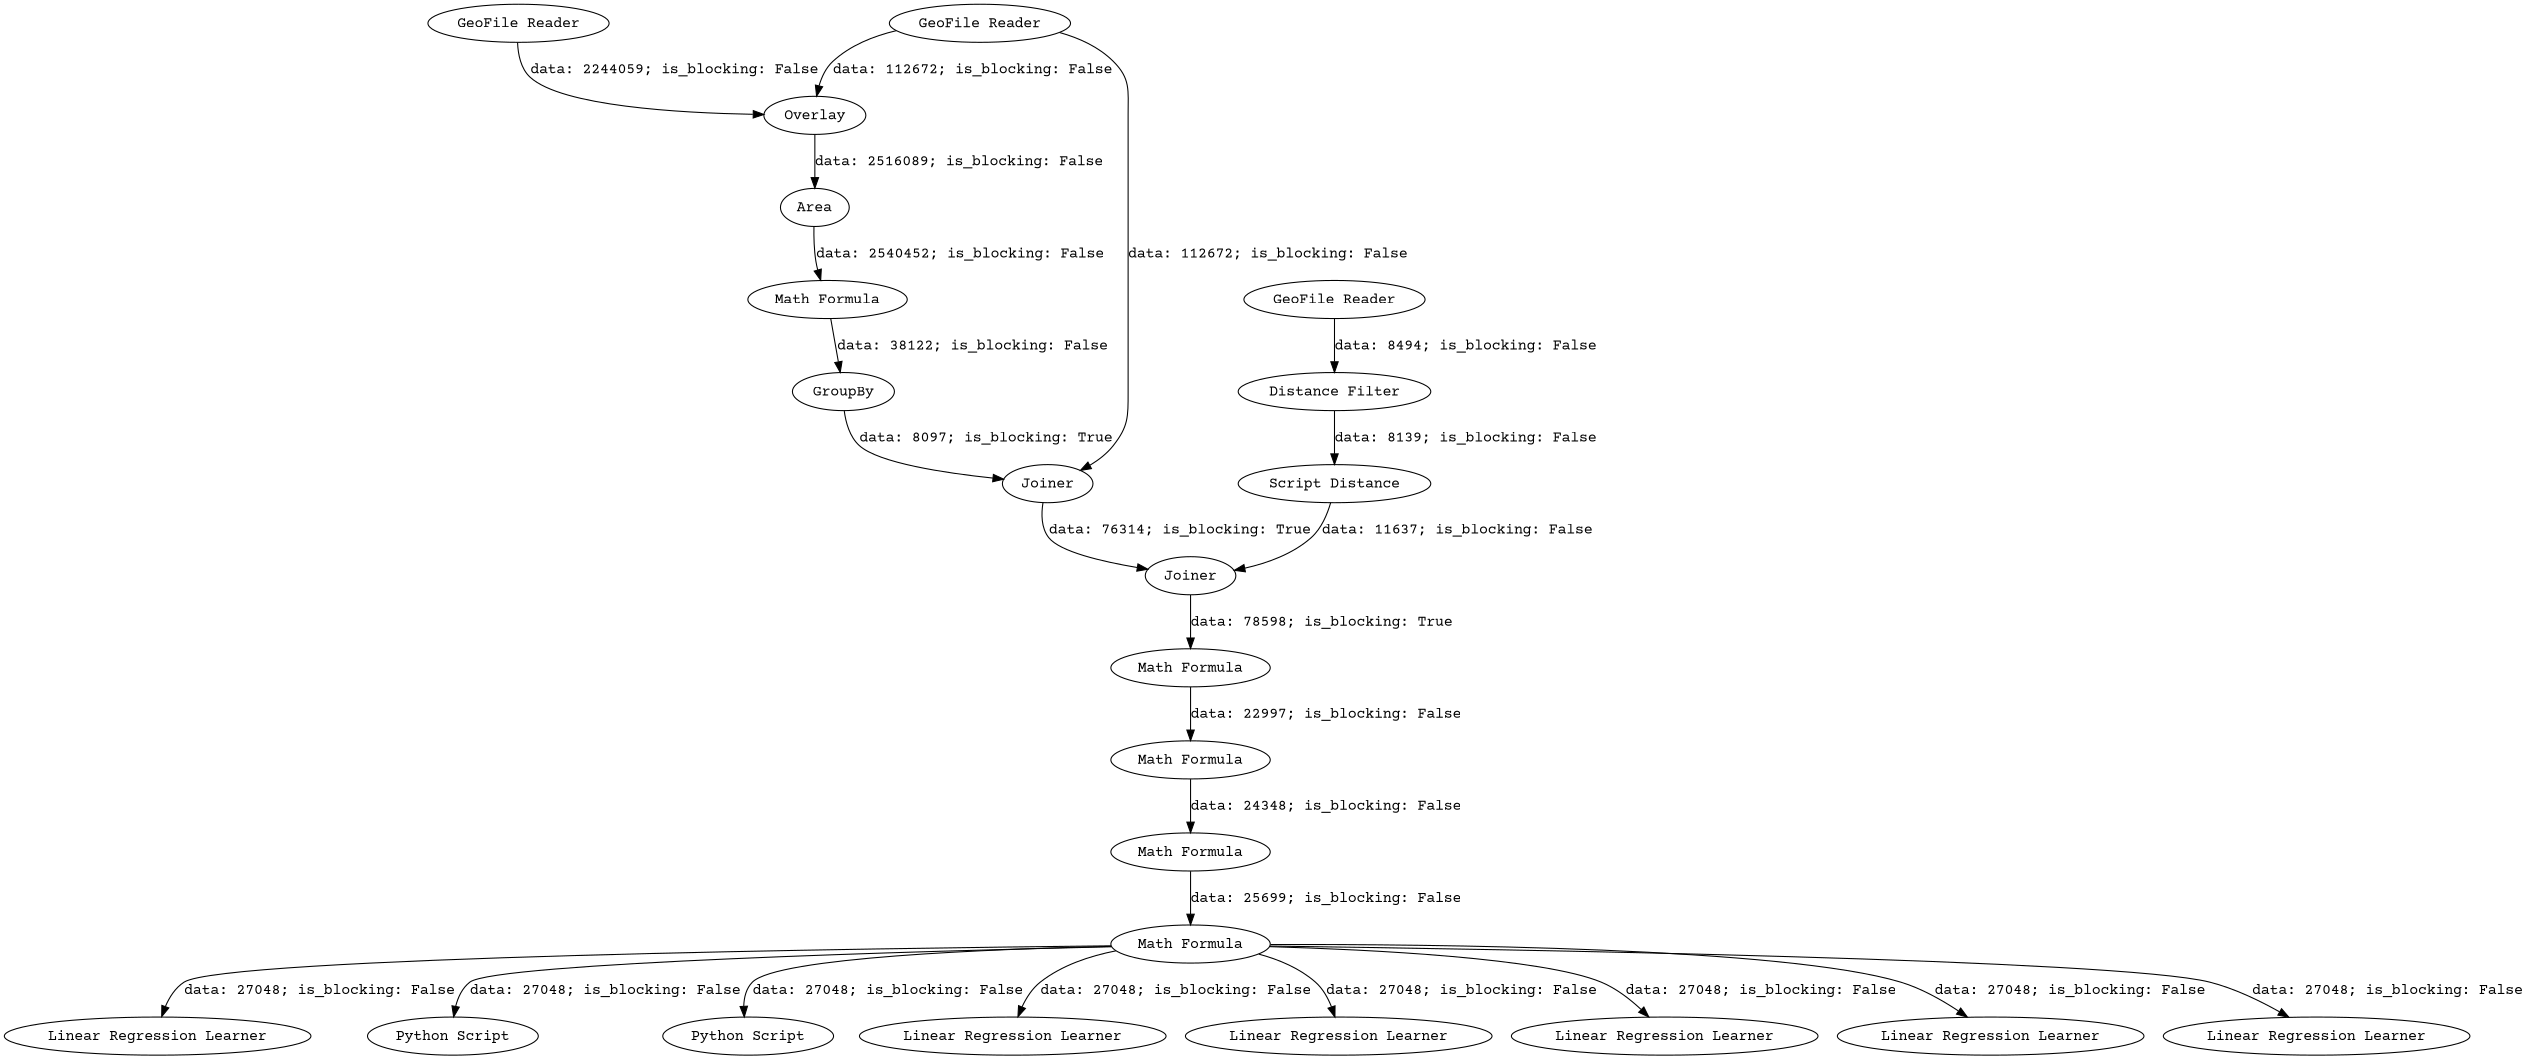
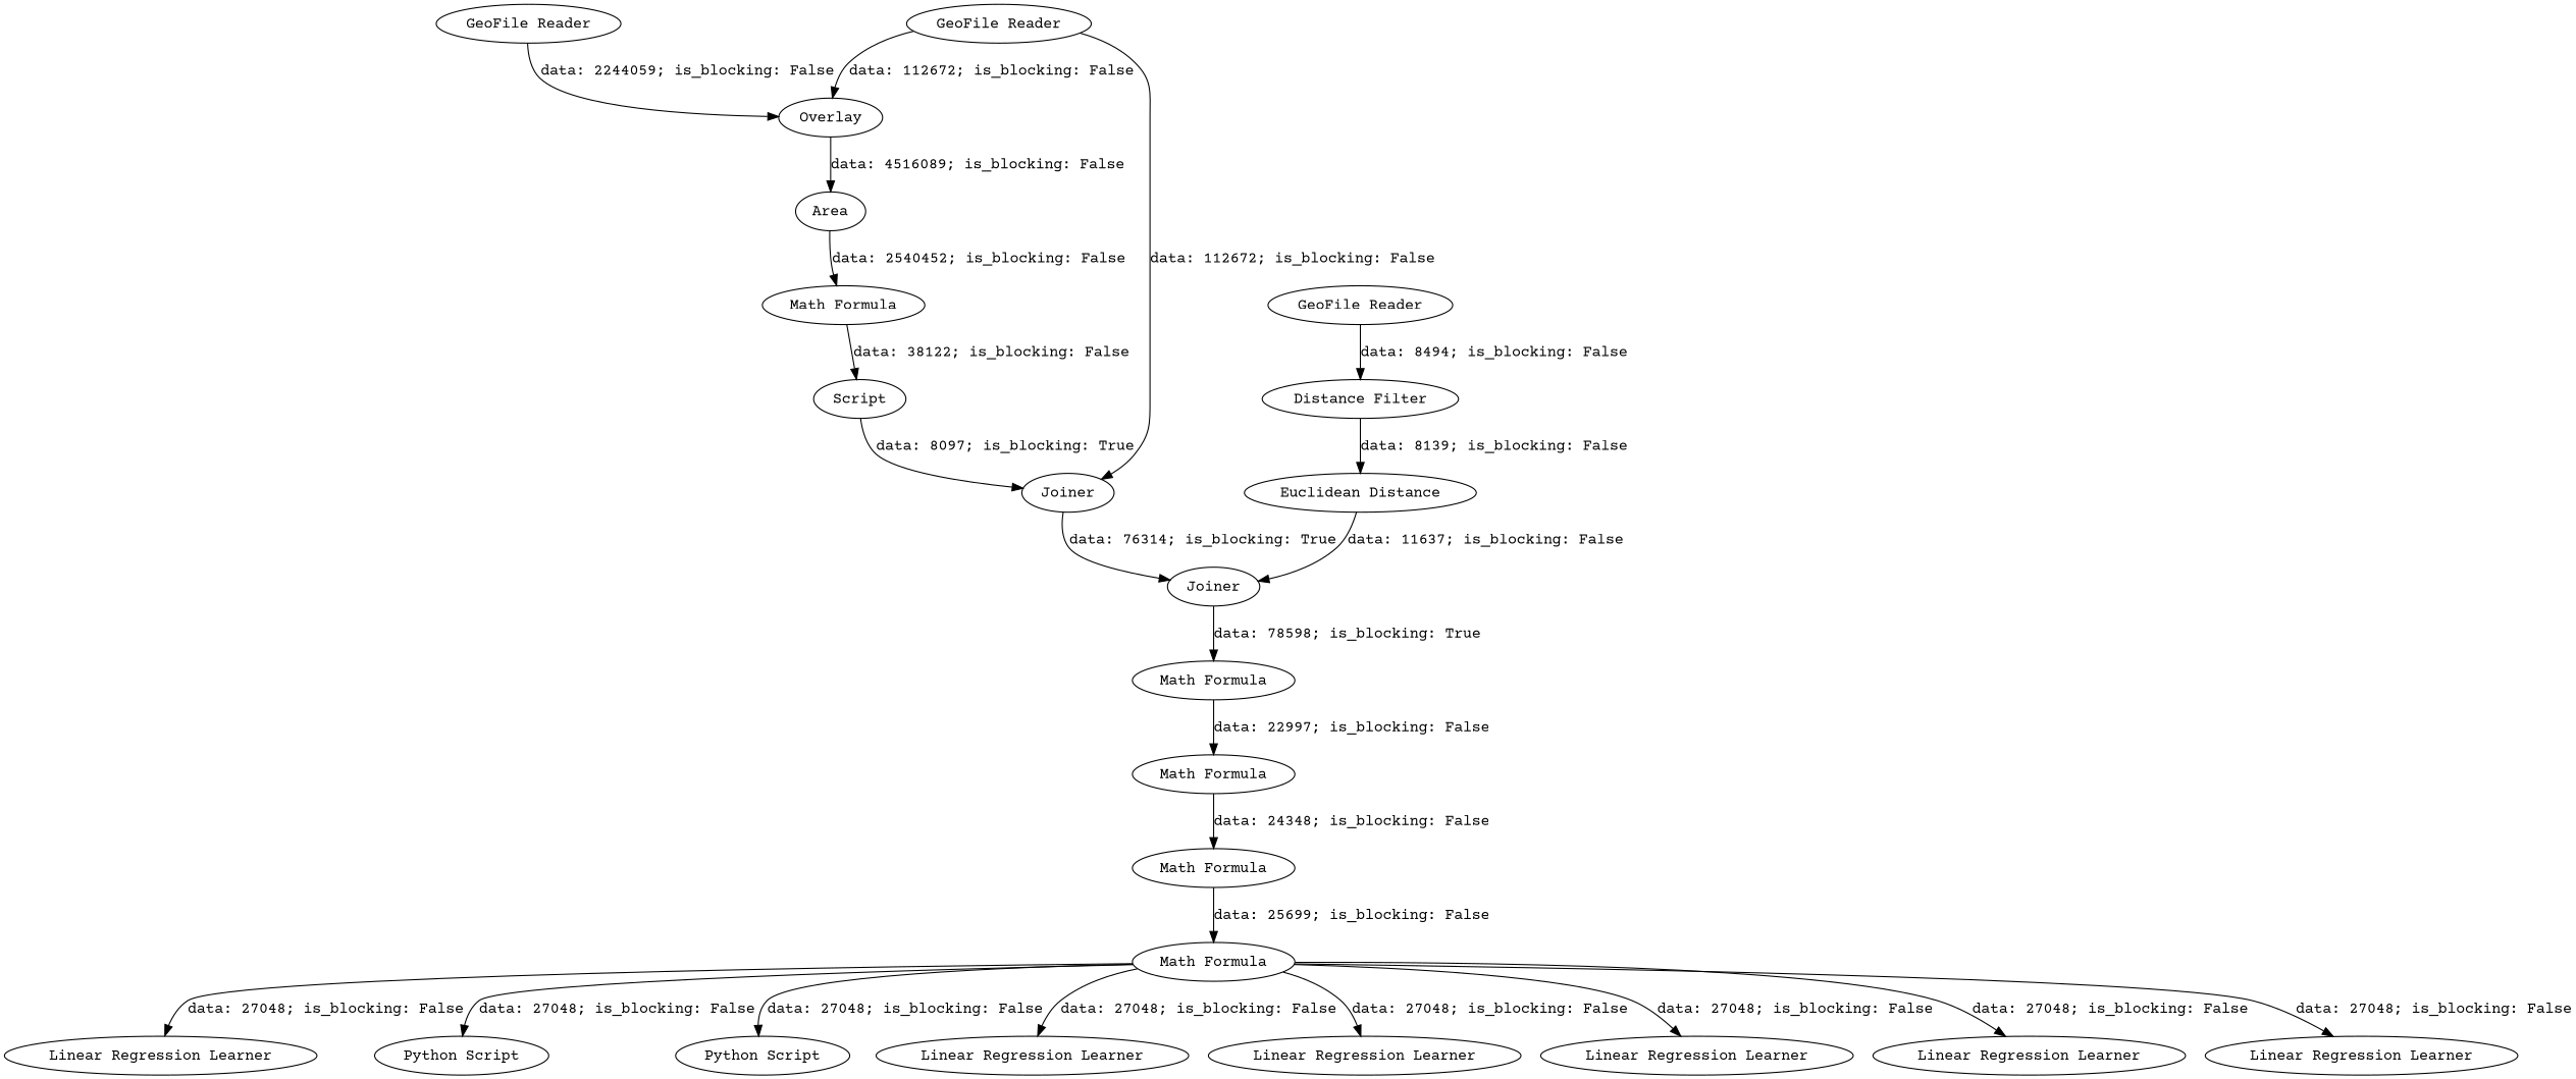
  digraph {
    fontname="Courier Prime"
    rankdir=TB
    node [fontname="Courier Prime"]
    edge [fontname="Courier Prime"]
    n1 [label="Linear Regression Learner"]
    n2 [label=Joiner]
    n3 [label=Joiner]
    n4 [label="Math Formula"]
    n5 [label="Python Script"]
    n6 [label=Overlay]
    n7 [label=Area]
    n8 [label="Math Formula"]
    n9 [label="Python Script"]
    n10 [label="Math Formula"]
    n11 [label="Linear Regression Learner"]
-   n12 [label="Script Distance"]
+   n12 [label="Euclidean Distance"]
    n13 [label="GeoFile Reader"]
    n14 [label="Linear Regression Learner"]
-   n15 [label=GroupBy]
+   n15 [label=Script]
    n16 [label="GeoFile Reader"]
    n17 [label="Distance Filter"]
    n18 [label="Math Formula"]
    n19 [label="Math Formula"]
    n20 [label="Linear Regression Learner"]
    n21 [label="Linear Regression Learner"]
    n22 [label="Linear Regression Learner"]
    n23 [label="GeoFile Reader"]
    n2 -> n3 [label="data: 76314; is_blocking: True"]
    n3 -> n4 [label="data: 78598; is_blocking: True"]
    n4 -> n10 [label="data: 22997; is_blocking: False"]
-   n6 -> n7 [label="data: 2516089; is_blocking: False"]
+   n6 -> n7 [label="data: 4516089; is_blocking: False"]
    n7 -> n8 [label="data: 2540452; is_blocking: False"]
    n8 -> n15 [label="data: 38122; is_blocking: False"]
    n10 -> n18 [label="data: 24348; is_blocking: False"]
    n12 -> n3 [label="data: 11637; is_blocking: False"]
    n13 -> n6 [label="data: 2244059; is_blocking: False"]
    n15 -> n2 [label="data: 8097; is_blocking: True"]
    n16 -> n17 [label="data: 8494; is_blocking: False"]
    n17 -> n12 [label="data: 8139; is_blocking: False"]
    n18 -> n19 [label="data: 25699; is_blocking: False"]
    n19 -> n1 [label="data: 27048; is_blocking: False"]
    n19 -> n5 [label="data: 27048; is_blocking: False"]
    n19 -> n9 [label="data: 27048; is_blocking: False"]
    n19 -> n11 [label="data: 27048; is_blocking: False"]
    n19 -> n14 [label="data: 27048; is_blocking: False"]
    n19 -> n20 [label="data: 27048; is_blocking: False"]
    n19 -> n21 [label="data: 27048; is_blocking: False"]
    n19 -> n22 [label="data: 27048; is_blocking: False"]
    n23 -> n2 [label="data: 112672; is_blocking: False"]
    n23 -> n6 [label="data: 112672; is_blocking: False"]
  }
